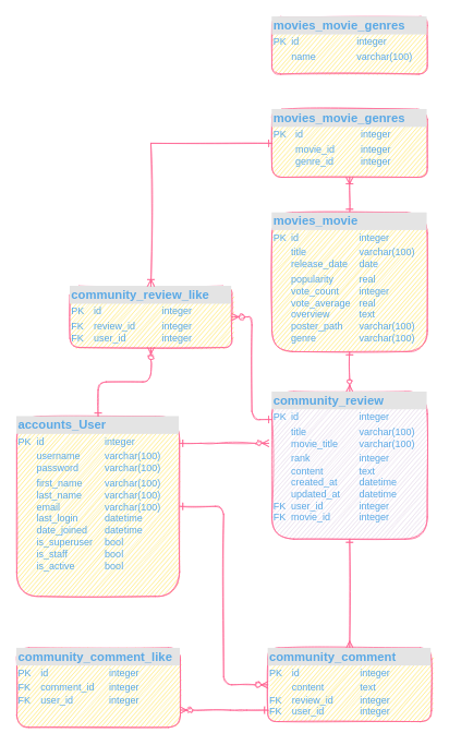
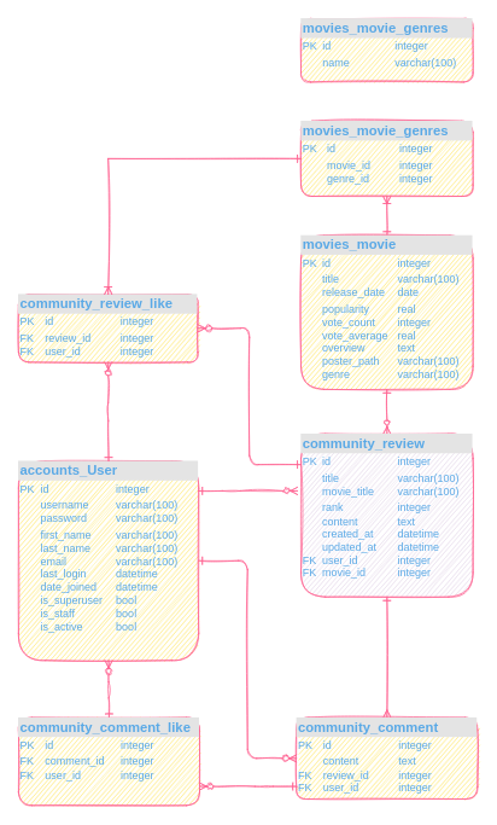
  <mxCell id="0" />
  <mxCell id="1" parent="0" />
+ <mxCell id="2" value="" style="edgeStyle=orthogonalEdgeStyle;rounded=1;orthogonalLoop=1;jettySize=auto;html=1;startArrow=ERzeroToMany;startFill=0;endArrow=ERone;endFill=0;sketch=1;strokeColor=#FF6392;fontColor=#5AA9E6;" parent="1" source="5" target="16" edge="1"><mxGeometry relative="1" as="geometry" /></mxCell>
  <mxCell id="3" style="edgeStyle=orthogonalEdgeStyle;rounded=1;orthogonalLoop=1;jettySize=auto;html=1;exitX=1;exitY=0.5;exitDx=0;exitDy=0;entryX=0;entryY=0.5;entryDx=0;entryDy=0;startArrow=ERone;startFill=0;endArrow=ERzeroToMany;endFill=0;sketch=1;strokeColor=#FF6392;fontColor=#5AA9E6;" parent="1" source="5" target="9" edge="1"><mxGeometry relative="1" as="geometry" /></mxCell>
  <mxCell id="4" style="edgeStyle=orthogonalEdgeStyle;rounded=1;orthogonalLoop=1;jettySize=auto;html=1;startArrow=ERone;startFill=0;endArrow=ERzeroToMany;endFill=0;sketch=1;strokeColor=#FF6392;fontColor=#5AA9E6;" parent="1" source="5" edge="1"><mxGeometry relative="1" as="geometry"><mxPoint x="328" y="541" as="targetPoint" /><Array as="points"><mxPoint x="255" y="541" /><mxPoint x="255" y="541" /></Array></mxGeometry></mxCell>
  <mxCell id="5" value="&lt;div style=&quot;box-sizing:border-box;width:100%;background:#e4e4e4;padding:2px;&quot;&gt;&lt;b&gt;&lt;font style=&quot;font-size: 15px;&quot;&gt;accounts_User&lt;/font&gt;&lt;/b&gt;&lt;/div&gt;&lt;table style=&quot;width:100%;font-size:1em;&quot; cellpadding=&quot;2&quot; cellspacing=&quot;0&quot;&gt;&lt;tbody&gt;&lt;tr&gt;&lt;td&gt;PK&lt;/td&gt;&lt;td&gt;id&lt;span style=&quot;white-space: pre;&quot;&gt;&#09;&lt;/span&gt;&lt;span style=&quot;white-space: pre;&quot;&gt;&#09;&lt;/span&gt;&lt;span style=&quot;white-space: pre;&quot;&gt;&#09;&lt;/span&gt;&amp;nbsp;integer&lt;/td&gt;&lt;/tr&gt;&lt;tr&gt;&lt;td&gt;&lt;br&gt;&lt;/td&gt;&lt;td&gt;username&lt;span style=&quot;&quot;&gt;&#09;&lt;span style=&quot;white-space: pre;&quot;&gt;&#09;&lt;/span&gt;&amp;nbsp;&lt;/span&gt;varchar(100)&lt;br&gt;password&lt;span style=&quot;&quot;&gt;&#09;&lt;span style=&quot;white-space: pre;&quot;&gt;&#09;&lt;/span&gt;&amp;nbsp;&lt;/span&gt;varchar(100)&lt;/td&gt;&lt;/tr&gt;&lt;tr&gt;&lt;td&gt;&lt;br&gt;&lt;/td&gt;&lt;td&gt;first_name&lt;span style=&quot;&quot;&gt;&#09;&lt;span style=&quot;white-space: pre;&quot;&gt;&#09;&lt;/span&gt;&amp;nbsp;&lt;/span&gt;varchar&lt;span style=&quot;&quot;&gt;&lt;/span&gt;(100)&lt;br&gt;last_name&lt;span style=&quot;&quot;&gt;&#09;&lt;span style=&quot;white-space: pre;&quot;&gt;&#09;&lt;/span&gt;&amp;nbsp;&lt;/span&gt;varchar(100)&lt;br&gt;email&lt;span style=&quot;&quot;&gt;&#09;&lt;span style=&quot;white-space: pre;&quot;&gt;&#09;&lt;/span&gt;&lt;span style=&quot;&quot;&gt;&#09;&lt;span style=&quot;white-space: pre;&quot;&gt;&#09;&lt;/span&gt;&amp;nbsp;&lt;/span&gt;&lt;/span&gt;varchar(100)&lt;br&gt;last_login&lt;span style=&quot;&quot;&gt;&#09;&lt;span style=&quot;white-space: pre;&quot;&gt;&#09;&lt;/span&gt;&amp;nbsp;&lt;/span&gt;datetime&lt;br&gt;date_joined&lt;span style=&quot;&quot;&gt;&#09;&lt;span style=&quot;white-space: pre;&quot;&gt;&#09;&lt;/span&gt;&lt;span style=&quot;&quot;&gt;&#09;&lt;/span&gt;&lt;/span&gt;datetime&lt;br&gt;is_superuser&lt;span style=&quot;&quot;&gt;&#09;&lt;span style=&quot;white-space: pre;&quot;&gt;&#09;&lt;/span&gt;&lt;span style=&quot;&quot;&gt;&#09;&lt;/span&gt;&lt;/span&gt;bool&lt;br&gt;is_staff&lt;span style=&quot;&quot;&gt;&#09;&lt;span style=&quot;white-space: pre;&quot;&gt;&#09;&lt;/span&gt;&lt;span style=&quot;white-space: pre;&quot;&gt;&#09;&lt;/span&gt;&lt;span style=&quot;&quot;&gt;&#09;&lt;/span&gt;&lt;/span&gt;&lt;span style=&quot;&quot;&gt;&#09;&lt;span style=&quot;&quot;&gt;&#09;&lt;/span&gt;&lt;/span&gt;bool&lt;br&gt;is_active&lt;span style=&quot;&quot;&gt;&#09;&lt;span style=&quot;white-space: pre;&quot;&gt;&#09;&lt;/span&gt;&lt;span style=&quot;white-space: pre;&quot;&gt;&#09;&lt;/span&gt;&lt;span style=&quot;&quot;&gt;&#09;&lt;/span&gt;&lt;span style=&quot;&quot;&gt;&#09;&lt;/span&gt;&lt;/span&gt;bool&lt;br&gt;&lt;br&gt;&lt;br&gt;&lt;/td&gt;&lt;/tr&gt;&lt;/tbody&gt;&lt;/table&gt;" style="verticalAlign=top;align=left;overflow=fill;html=1;rounded=1;sketch=1;fillColor=#FFE45E;strokeColor=#FF6392;fontColor=#5AA9E6;" parent="1" vertex="1"><mxGeometry x="20" y="508" width="199" height="220" as="geometry" /></mxCell>
  <mxCell id="6" value="" style="edgeStyle=orthogonalEdgeStyle;rounded=1;orthogonalLoop=1;jettySize=auto;html=1;startArrow=ERone;startFill=0;endArrow=ERmany;endFill=0;entryX=0.5;entryY=0;entryDx=0;entryDy=0;sketch=1;strokeColor=#FF6392;fontColor=#5AA9E6;" parent="1" source="8" target="9" edge="1"><mxGeometry relative="1" as="geometry"><mxPoint x="395" y="538" as="targetPoint" /></mxGeometry></mxCell>
  <mxCell id="7" value="" style="edgeStyle=orthogonalEdgeStyle;rounded=1;orthogonalLoop=1;jettySize=auto;html=1;startArrow=ERzeroToMany;startFill=0;endArrow=ERone;endFill=0;sketch=1;strokeColor=#FF6392;fontColor=#5AA9E6;" parent="1" source="8" target="14" edge="1"><mxGeometry relative="1" as="geometry" /></mxCell>
  <mxCell id="8" value="&lt;div style=&quot;box-sizing:border-box;width:100%;background:#e4e4e4;padding:2px;&quot;&gt;&lt;b&gt;&lt;font style=&quot;font-size: 15px;&quot;&gt;community_review&lt;/font&gt;&lt;/b&gt;&lt;/div&gt;&lt;table style=&quot;width:100%;font-size:1em;&quot; cellpadding=&quot;2&quot; cellspacing=&quot;0&quot;&gt;&lt;tbody&gt;&lt;tr&gt;&lt;td&gt;PK&lt;/td&gt;&lt;td&gt;id&lt;span style=&quot;white-space: pre;&quot;&gt;&#09;&lt;/span&gt;&lt;span style=&quot;white-space: pre;&quot;&gt;&#09;&lt;/span&gt;&lt;span style=&quot;white-space: pre;&quot;&gt;&#09;&lt;/span&gt;&amp;nbsp;integer&lt;/td&gt;&lt;/tr&gt;&lt;tr&gt;&lt;td&gt;&lt;br&gt;&lt;/td&gt;&lt;td&gt;title&lt;span style=&quot;white-space: pre;&quot;&gt;&#09;&lt;/span&gt;&lt;span style=&quot;white-space: pre;&quot;&gt;&#09;&lt;/span&gt;&lt;span style=&quot;white-space: pre;&quot;&gt;&#09;&lt;/span&gt;&amp;nbsp;varchar(100)&lt;br&gt;movie_title&lt;span style=&quot;white-space: pre;&quot;&gt;&#09;&lt;/span&gt;&amp;nbsp;varchar(100)&lt;/td&gt;&lt;/tr&gt;&lt;tr&gt;&lt;td&gt;&lt;br&gt;FK&lt;br&gt;FK&lt;/td&gt;&lt;td&gt;rank&lt;span style=&quot;white-space: pre;&quot;&gt;&#09;&lt;/span&gt;&lt;span style=&quot;white-space: pre;&quot;&gt;&#09;&lt;/span&gt;&lt;span style=&quot;white-space: pre;&quot;&gt;&#09;&lt;/span&gt;&amp;nbsp;integer&lt;br&gt;content&lt;span style=&quot;white-space: pre;&quot;&gt;&#09;&lt;/span&gt;&lt;span style=&quot;white-space: pre;&quot;&gt;&#09;&lt;/span&gt;&amp;nbsp;text&lt;br&gt;created_at&lt;span style=&quot;white-space: pre;&quot;&gt;&#09;&lt;/span&gt;&amp;nbsp;datetime&lt;br&gt;updated_at&lt;span style=&quot;white-space: pre;&quot;&gt;&#09;&lt;/span&gt;&amp;nbsp;datetime&lt;br&gt;user_id&lt;span style=&quot;white-space: pre;&quot;&gt;&#09;&lt;/span&gt;&lt;span style=&quot;white-space: pre;&quot;&gt;&#09;&lt;/span&gt;&amp;nbsp;integer&lt;br&gt;movie_id&lt;span style=&quot;white-space: pre;&quot;&gt;&#09;&lt;/span&gt;&lt;span style=&quot;white-space: pre;&quot;&gt;&#09;&lt;/span&gt;&amp;nbsp;integer&lt;br&gt;&lt;span style=&quot;&quot;&gt;&amp;nbsp;&lt;span style=&quot;white-space: pre;&quot;&gt;&#09;&lt;/span&gt;&lt;span style=&quot;white-space: pre;&quot;&gt;&#09;&lt;/span&gt;&lt;/span&gt;&lt;br&gt;&lt;br&gt;&lt;br&gt;&lt;/td&gt;&lt;/tr&gt;&lt;/tbody&gt;&lt;/table&gt;" style="verticalAlign=top;align=left;overflow=fill;html=1;rounded=1;sketch=1;fillColor=#e1d5e7;strokeColor=#FF6392;fontColor=#5AA9E6;" parent="1" vertex="1"><mxGeometry x="332" y="478" width="190" height="180" as="geometry" /></mxCell>
  <mxCell id="9" value="&lt;div style=&quot;box-sizing:border-box;width:100%;background:#e4e4e4;padding:2px;&quot;&gt;&lt;b&gt;&lt;font style=&quot;font-size: 15px;&quot;&gt;community_comment&lt;/font&gt;&lt;/b&gt;&lt;/div&gt;&lt;table style=&quot;width:100%;font-size:1em;&quot; cellpadding=&quot;2&quot; cellspacing=&quot;0&quot;&gt;&lt;tbody&gt;&lt;tr&gt;&lt;td&gt;PK&lt;/td&gt;&lt;td&gt;id&lt;span style=&quot;white-space: pre;&quot;&gt;&#09;&lt;/span&gt;&lt;span style=&quot;white-space: pre;&quot;&gt;&#09;&lt;/span&gt;&lt;span style=&quot;white-space: pre;&quot;&gt;&#09;&lt;/span&gt;&amp;nbsp;integer&lt;/td&gt;&lt;/tr&gt;&lt;tr&gt;&lt;td&gt;&lt;br&gt;FK&lt;br&gt;FK&lt;/td&gt;&lt;td&gt;content&lt;span style=&quot;white-space: pre;&quot;&gt;&#09;&lt;/span&gt;&lt;span style=&quot;white-space: pre;&quot;&gt;&#09;&lt;/span&gt;&amp;nbsp;text&lt;br&gt;review_id&lt;span style=&quot;white-space: pre;&quot;&gt;&#09;&lt;/span&gt;&lt;span style=&quot;white-space: pre;&quot;&gt;&#09;&lt;/span&gt;&amp;nbsp;integer&lt;br&gt;user_id&lt;span style=&quot;white-space: pre;&quot;&gt;&#09;&lt;/span&gt;&lt;span style=&quot;white-space: pre;&quot;&gt;&#09;&lt;/span&gt;&amp;nbsp;integer&lt;/td&gt;&lt;/tr&gt;&lt;tr&gt;&lt;td&gt;&lt;br&gt;&lt;/td&gt;&lt;td&gt;&lt;br&gt;&lt;br&gt;&lt;br&gt;&lt;/td&gt;&lt;/tr&gt;&lt;/tbody&gt;&lt;/table&gt;" style="verticalAlign=top;align=left;overflow=fill;html=1;rounded=1;sketch=1;fillColor=#FFE45E;strokeColor=#FF6392;fontColor=#5AA9E6;" parent="1" vertex="1"><mxGeometry x="327" y="791" width="200" height="90" as="geometry" /></mxCell>
  <mxCell id="10" value="" style="edgeStyle=orthogonalEdgeStyle;rounded=1;orthogonalLoop=1;jettySize=auto;html=1;startArrow=ERzeroToMany;startFill=0;endArrow=ERone;endFill=0;sketch=1;strokeColor=#FF6392;fontColor=#5AA9E6;" parent="1" source="12" target="5" edge="1"><mxGeometry relative="1" as="geometry" /></mxCell>
  <mxCell id="11" style="edgeStyle=orthogonalEdgeStyle;rounded=1;orthogonalLoop=1;jettySize=auto;html=1;entryX=0;entryY=0.189;entryDx=0;entryDy=0;entryPerimeter=0;startArrow=ERzeroToMany;startFill=0;endArrow=ERone;endFill=0;sketch=1;strokeColor=#FF6392;fontColor=#5AA9E6;" parent="1" source="12" target="8" edge="1"><mxGeometry relative="1" as="geometry" /></mxCell>
- <mxCell id="12" value="&lt;div style=&quot;box-sizing:border-box;width:100%;background:#e4e4e4;padding:2px;&quot;&gt;&lt;b&gt;&lt;font style=&quot;font-size: 15px;&quot;&gt;community_review_like&lt;/font&gt;&lt;/b&gt;&lt;/div&gt;&lt;table style=&quot;width:100%;font-size:1em;&quot; cellpadding=&quot;2&quot; cellspacing=&quot;0&quot;&gt;&lt;tbody&gt;&lt;tr&gt;&lt;td&gt;PK&lt;br&gt;&lt;/td&gt;&lt;td&gt;id&lt;span style=&quot;white-space: pre;&quot;&gt;&#09;&lt;/span&gt;&lt;span style=&quot;white-space: pre;&quot;&gt;&#09;&lt;/span&gt;&lt;span style=&quot;white-space: pre;&quot;&gt;&#09;&lt;/span&gt;&amp;nbsp;integer&lt;/td&gt;&lt;/tr&gt;&lt;tr&gt;&lt;td&gt;FK&lt;br&gt;FK&lt;/td&gt;&lt;td&gt;review_id&lt;span style=&quot;white-space: pre;&quot;&gt;&#09;&lt;/span&gt;&lt;span style=&quot;white-space: pre;&quot;&gt;&#09;&lt;/span&gt;&amp;nbsp;integer&lt;br&gt;user_id&lt;span style=&quot;white-space: pre;&quot;&gt;&#09;&lt;/span&gt;&lt;span style=&quot;white-space: pre;&quot;&gt;&#09;&lt;/span&gt;&amp;nbsp;integer&lt;/td&gt;&lt;/tr&gt;&lt;tr&gt;&lt;td&gt;&lt;/td&gt;&lt;td&gt;&lt;br&gt;&lt;br&gt;&lt;br&gt;&lt;/td&gt;&lt;/tr&gt;&lt;/tbody&gt;&lt;/table&gt;" style="verticalAlign=top;align=left;overflow=fill;html=1;rounded=1;sketch=1;fillColor=#FFE45E;strokeColor=#FF6392;fontColor=#5AA9E6;" parent="1" vertex="1"><mxGeometry x="85" y="349" width="198" height="75" as="geometry" /></mxCell>
+ <mxCell id="12" value="&lt;div style=&quot;box-sizing:border-box;width:100%;background:#e4e4e4;padding:2px;&quot;&gt;&lt;b&gt;&lt;font style=&quot;font-size: 15px;&quot;&gt;community_review_like&lt;/font&gt;&lt;/b&gt;&lt;/div&gt;&lt;table style=&quot;width:100%;font-size:1em;&quot; cellpadding=&quot;2&quot; cellspacing=&quot;0&quot;&gt;&lt;tbody&gt;&lt;tr&gt;&lt;td&gt;PK&lt;br&gt;&lt;/td&gt;&lt;td&gt;id&lt;span style=&quot;white-space: pre;&quot;&gt;&#09;&lt;/span&gt;&lt;span style=&quot;white-space: pre;&quot;&gt;&#09;&lt;/span&gt;&lt;span style=&quot;white-space: pre;&quot;&gt;&#09;&lt;/span&gt;&amp;nbsp;integer&lt;/td&gt;&lt;/tr&gt;&lt;tr&gt;&lt;td&gt;FK&lt;br&gt;FK&lt;/td&gt;&lt;td&gt;review_id&lt;span style=&quot;white-space: pre;&quot;&gt;&#09;&lt;/span&gt;&lt;span style=&quot;white-space: pre;&quot;&gt;&#09;&lt;/span&gt;&amp;nbsp;integer&lt;br&gt;user_id&lt;span style=&quot;white-space: pre;&quot;&gt;&#09;&lt;/span&gt;&lt;span style=&quot;white-space: pre;&quot;&gt;&#09;&lt;/span&gt;&amp;nbsp;integer&lt;/td&gt;&lt;/tr&gt;&lt;tr&gt;&lt;td&gt;&lt;/td&gt;&lt;td&gt;&lt;br&gt;&lt;br&gt;&lt;br&gt;&lt;/td&gt;&lt;/tr&gt;&lt;/tbody&gt;&lt;/table&gt;" style="verticalAlign=top;align=left;overflow=fill;html=1;rounded=1;sketch=1;fillColor=#FFE45E;strokeColor=#FF6392;fontColor=#5AA9E6;" parent="1" vertex="1"><mxGeometry x="20" y="324" width="198" height="75" as="geometry" /></mxCell>
  <mxCell id="13" value="" style="edgeStyle=orthogonalEdgeStyle;rounded=0;orthogonalLoop=1;jettySize=auto;html=1;endArrow=ERoneToMany;endFill=0;startArrow=ERone;startFill=0;strokeColor=#FF6392;fontColor=#5AA9E6;sketch=1;" edge="1" parent="1" source="14" target="18"><mxGeometry relative="1" as="geometry" /></mxCell>
  <mxCell id="14" value="&lt;div style=&quot;box-sizing:border-box;width:100%;background:#e4e4e4;padding:2px;&quot;&gt;&lt;b&gt;&lt;font style=&quot;font-size: 15px;&quot;&gt;movies_movie&lt;/font&gt;&lt;/b&gt;&lt;/div&gt;&lt;table style=&quot;width:100%;font-size:1em;&quot; cellpadding=&quot;2&quot; cellspacing=&quot;0&quot;&gt;&lt;tbody&gt;&lt;tr&gt;&lt;td&gt;PK&lt;/td&gt;&lt;td&gt;id&lt;span style=&quot;white-space: pre;&quot;&gt;&#09;&lt;/span&gt;&lt;span style=&quot;white-space: pre;&quot;&gt;&#09;&lt;/span&gt;&lt;span style=&quot;white-space: pre;&quot;&gt;&#09;&lt;/span&gt;&amp;nbsp;integer&lt;/td&gt;&lt;/tr&gt;&lt;tr&gt;&lt;td&gt;&lt;br&gt;&lt;/td&gt;&lt;td&gt;title&lt;span style=&quot;white-space: pre;&quot;&gt;&#09;&lt;/span&gt;&lt;span style=&quot;white-space: pre;&quot;&gt;&#09;&lt;/span&gt;&lt;span style=&quot;white-space: pre;&quot;&gt;&#09;&lt;/span&gt;&amp;nbsp;varchar(100)&lt;br&gt;release_date&lt;span style=&quot;white-space: pre;&quot;&gt;&#09;&lt;/span&gt;&amp;nbsp;date&lt;/td&gt;&lt;/tr&gt;&lt;tr&gt;&lt;td&gt;&lt;br&gt;&lt;/td&gt;&lt;td&gt;popularity&lt;span style=&quot;white-space: pre;&quot;&gt;&#09;&lt;/span&gt;&amp;nbsp;real&lt;br&gt;vote_count&lt;span style=&quot;white-space: pre;&quot;&gt;&#09;&lt;/span&gt;&amp;nbsp;integer&lt;br&gt;vote_average&lt;span style=&quot;white-space: pre;&quot;&gt;&#09;&lt;/span&gt;&amp;nbsp;real&lt;br&gt;overview&lt;span style=&quot;white-space: pre;&quot;&gt;&#09;&lt;/span&gt;&lt;span style=&quot;white-space: pre;&quot;&gt;&#09;&lt;/span&gt;&amp;nbsp;text&lt;br&gt;poster_path&lt;span style=&quot;white-space: pre;&quot;&gt;&#09;&lt;/span&gt;&amp;nbsp;varchar(100)&lt;br&gt;genre&lt;span style=&quot;white-space: pre;&quot;&gt;&#09;&lt;/span&gt;&lt;span style=&quot;white-space: pre;&quot;&gt;&#09;&lt;/span&gt;&amp;nbsp;varchar(100)&lt;br&gt;&lt;span style=&quot;&quot;&gt;&amp;nbsp;&lt;span style=&quot;white-space: pre;&quot;&gt;&#09;&lt;/span&gt;&lt;span style=&quot;white-space: pre;&quot;&gt;&#09;&lt;/span&gt;&lt;/span&gt;&lt;br&gt;&lt;br&gt;&lt;br&gt;&lt;/td&gt;&lt;/tr&gt;&lt;/tbody&gt;&lt;/table&gt;" style="verticalAlign=top;align=left;overflow=fill;html=1;rounded=1;sketch=1;fillColor=#FFE45E;strokeColor=#FF6392;fontColor=#5AA9E6;" parent="1" vertex="1"><mxGeometry x="332" y="259" width="190" height="170" as="geometry" /></mxCell>
  <mxCell id="15" value="" style="edgeStyle=orthogonalEdgeStyle;rounded=1;orthogonalLoop=1;jettySize=auto;html=1;startArrow=ERzeroToMany;startFill=0;endArrow=ERone;endFill=0;sketch=1;strokeColor=#FF6392;fontColor=#5AA9E6;" parent="1" source="16" target="9" edge="1"><mxGeometry relative="1" as="geometry"><Array as="points"><mxPoint x="291" y="867" /><mxPoint x="291" y="867" /></Array></mxGeometry></mxCell>
  <mxCell id="16" value="&lt;div style=&quot;box-sizing:border-box;width:100%;background:#e4e4e4;padding:2px;&quot;&gt;&lt;span style=&quot;font-size: 15px;&quot;&gt;&lt;b&gt;community_comment_like&lt;/b&gt;&lt;/span&gt;&lt;/div&gt;&lt;table style=&quot;width:100%;font-size:1em;&quot; cellpadding=&quot;2&quot; cellspacing=&quot;0&quot;&gt;&lt;tbody&gt;&lt;tr&gt;&lt;td&gt;PK&lt;/td&gt;&lt;td&gt;id&lt;span style=&quot;white-space: pre;&quot;&gt;&#09;&lt;/span&gt;&lt;span style=&quot;white-space: pre;&quot;&gt;&#09;&lt;/span&gt;&lt;span style=&quot;white-space: pre;&quot;&gt;&#09;&lt;/span&gt;&amp;nbsp;integer&lt;/td&gt;&lt;/tr&gt;&lt;tr&gt;&lt;td&gt;FK&lt;br&gt;FK&lt;/td&gt;&lt;td&gt;comment_id&lt;span style=&quot;white-space: pre;&quot;&gt;&#09;&lt;/span&gt;&amp;nbsp;integer&lt;br&gt;user_id&lt;span style=&quot;white-space: pre;&quot;&gt;&#09;&lt;/span&gt;&lt;span style=&quot;white-space: pre;&quot;&gt;&#09;&lt;/span&gt;&amp;nbsp;integer&lt;/td&gt;&lt;/tr&gt;&lt;tr&gt;&lt;td&gt;&lt;br&gt;&lt;/td&gt;&lt;td&gt;&lt;br&gt;&lt;br&gt;&lt;br&gt;&lt;/td&gt;&lt;/tr&gt;&lt;/tbody&gt;&lt;/table&gt;" style="verticalAlign=top;align=left;overflow=fill;html=1;rounded=1;sketch=1;fillColor=#FFE45E;strokeColor=#FF6392;fontColor=#5AA9E6;" parent="1" vertex="1"><mxGeometry x="20" y="791" width="200" height="97" as="geometry" /></mxCell>
  <mxCell id="17" value="" style="edgeStyle=orthogonalEdgeStyle;rounded=0;orthogonalLoop=1;jettySize=auto;html=1;startArrow=ERone;startFill=0;endArrow=ERoneToMany;endFill=0;strokeColor=#FF6392;fontColor=#5AA9E6;sketch=1;" edge="1" parent="1" source="18" target="12"><mxGeometry relative="1" as="geometry" /></mxCell>
  <mxCell id="18" value="&lt;div style=&quot;box-sizing:border-box;width:100%;background:#e4e4e4;padding:2px;&quot;&gt;&lt;b&gt;&lt;font style=&quot;font-size: 15px;&quot;&gt;movies_movie_genres&lt;/font&gt;&lt;/b&gt;&lt;/div&gt;&lt;table style=&quot;width:100%;font-size:1em;&quot; cellpadding=&quot;2&quot; cellspacing=&quot;0&quot;&gt;&lt;tbody&gt;&lt;tr&gt;&lt;td&gt;PK&lt;/td&gt;&lt;td&gt;id&lt;span style=&quot;&quot;&gt;&#09;&lt;/span&gt;&lt;span style=&quot;&quot;&gt;&#09;&lt;/span&gt;&lt;span style=&quot;&quot;&gt;&#09;&lt;/span&gt;&amp;nbsp;&lt;span style=&quot;white-space: pre;&quot;&gt;&#09;&lt;/span&gt;&lt;span style=&quot;white-space: pre;&quot;&gt;&#09;&lt;/span&gt;&lt;span style=&quot;white-space: pre;&quot;&gt;&#09;&lt;/span&gt;integer&lt;/td&gt;&lt;/tr&gt;&lt;tr&gt;&lt;td&gt;&lt;br&gt;&lt;/td&gt;&lt;td&gt;movie_id&lt;span style=&quot;&quot;&gt;&#09;&lt;/span&gt;&lt;span style=&quot;&quot;&gt;&#09;&lt;/span&gt;&amp;nbsp;&lt;span style=&quot;white-space: pre;&quot;&gt;&#09;&lt;/span&gt;integer&lt;br&gt;genre_id&lt;span style=&quot;&quot;&gt;&#09;&lt;/span&gt;&lt;span style=&quot;&quot;&gt;&#09;&lt;/span&gt;&amp;nbsp;&lt;span style=&quot;white-space: pre;&quot;&gt;&#09;&lt;/span&gt;integer&lt;/td&gt;&lt;/tr&gt;&lt;tr&gt;&lt;td&gt;&lt;/td&gt;&lt;td&gt;&lt;br&gt;&lt;span style=&quot;&quot;&gt;&amp;nbsp;&lt;span style=&quot;&quot;&gt;&#09;&lt;/span&gt;&lt;span style=&quot;&quot;&gt;&#09;&lt;/span&gt;&lt;/span&gt;&lt;br&gt;&lt;br&gt;&lt;br&gt;&lt;/td&gt;&lt;/tr&gt;&lt;/tbody&gt;&lt;/table&gt;" style="verticalAlign=top;align=left;overflow=fill;html=1;rounded=1;sketch=1;fillColor=#FFE45E;strokeColor=#FF6392;fontColor=#5AA9E6;" vertex="1" parent="1"><mxGeometry x="332" y="133" width="190" height="83" as="geometry" /></mxCell>
  <mxCell id="19" value="&lt;div style=&quot;box-sizing:border-box;width:100%;background:#e4e4e4;padding:2px;&quot;&gt;&lt;b&gt;&lt;font style=&quot;font-size: 15px;&quot;&gt;movies_movie_genres&lt;/font&gt;&lt;/b&gt;&lt;/div&gt;&lt;table style=&quot;width:100%;font-size:1em;&quot; cellpadding=&quot;2&quot; cellspacing=&quot;0&quot;&gt;&lt;tbody&gt;&lt;tr&gt;&lt;td&gt;PK&lt;/td&gt;&lt;td&gt;id&lt;span style=&quot;&quot;&gt;&#09;&lt;/span&gt;&lt;span style=&quot;&quot;&gt;&#09;&lt;/span&gt;&lt;span style=&quot;&quot;&gt;&#09;&lt;/span&gt;&amp;nbsp;&lt;span style=&quot;white-space: pre;&quot;&gt;&#09;&lt;/span&gt;&lt;span style=&quot;white-space: pre;&quot;&gt;&#09;&lt;/span&gt;&lt;span style=&quot;white-space: pre;&quot;&gt;&#09;&lt;/span&gt;integer&lt;/td&gt;&lt;/tr&gt;&lt;tr&gt;&lt;td&gt;&lt;br&gt;&lt;/td&gt;&lt;td&gt;name&lt;span style=&quot;white-space: pre;&quot;&gt;&#09;&lt;/span&gt;&lt;span style=&quot;white-space: pre;&quot;&gt;&#09;&lt;/span&gt;varchar(100)&lt;/td&gt;&lt;/tr&gt;&lt;tr&gt;&lt;td&gt;&lt;/td&gt;&lt;td&gt;&lt;br&gt;&lt;span style=&quot;&quot;&gt;&amp;nbsp;&lt;span style=&quot;&quot;&gt;&#09;&lt;/span&gt;&lt;span style=&quot;&quot;&gt;&#09;&lt;/span&gt;&lt;/span&gt;&lt;br&gt;&lt;br&gt;&lt;br&gt;&lt;/td&gt;&lt;/tr&gt;&lt;/tbody&gt;&lt;/table&gt;" style="verticalAlign=top;align=left;overflow=fill;html=1;rounded=1;sketch=1;fillColor=#FFE45E;strokeColor=#FF6392;fontColor=#5AA9E6;" vertex="1" parent="1"><mxGeometry x="332" y="20" width="190" height="70" as="geometry" /></mxCell>
